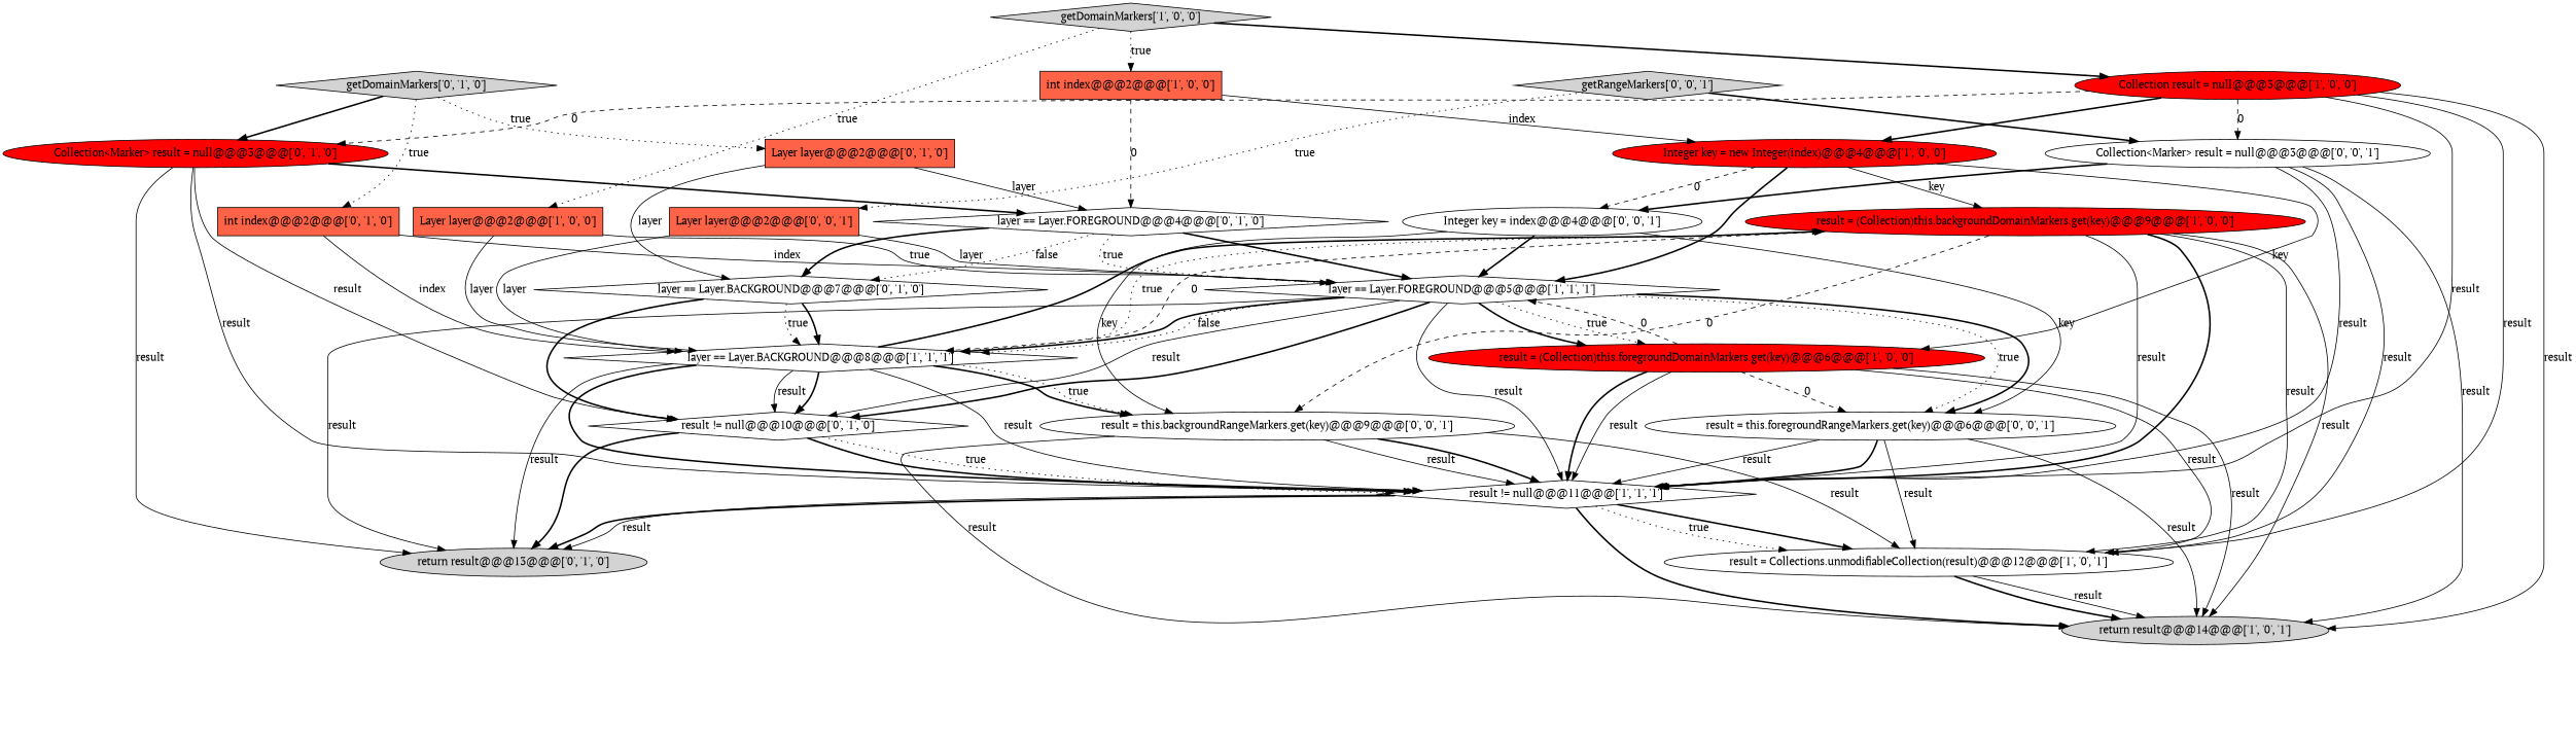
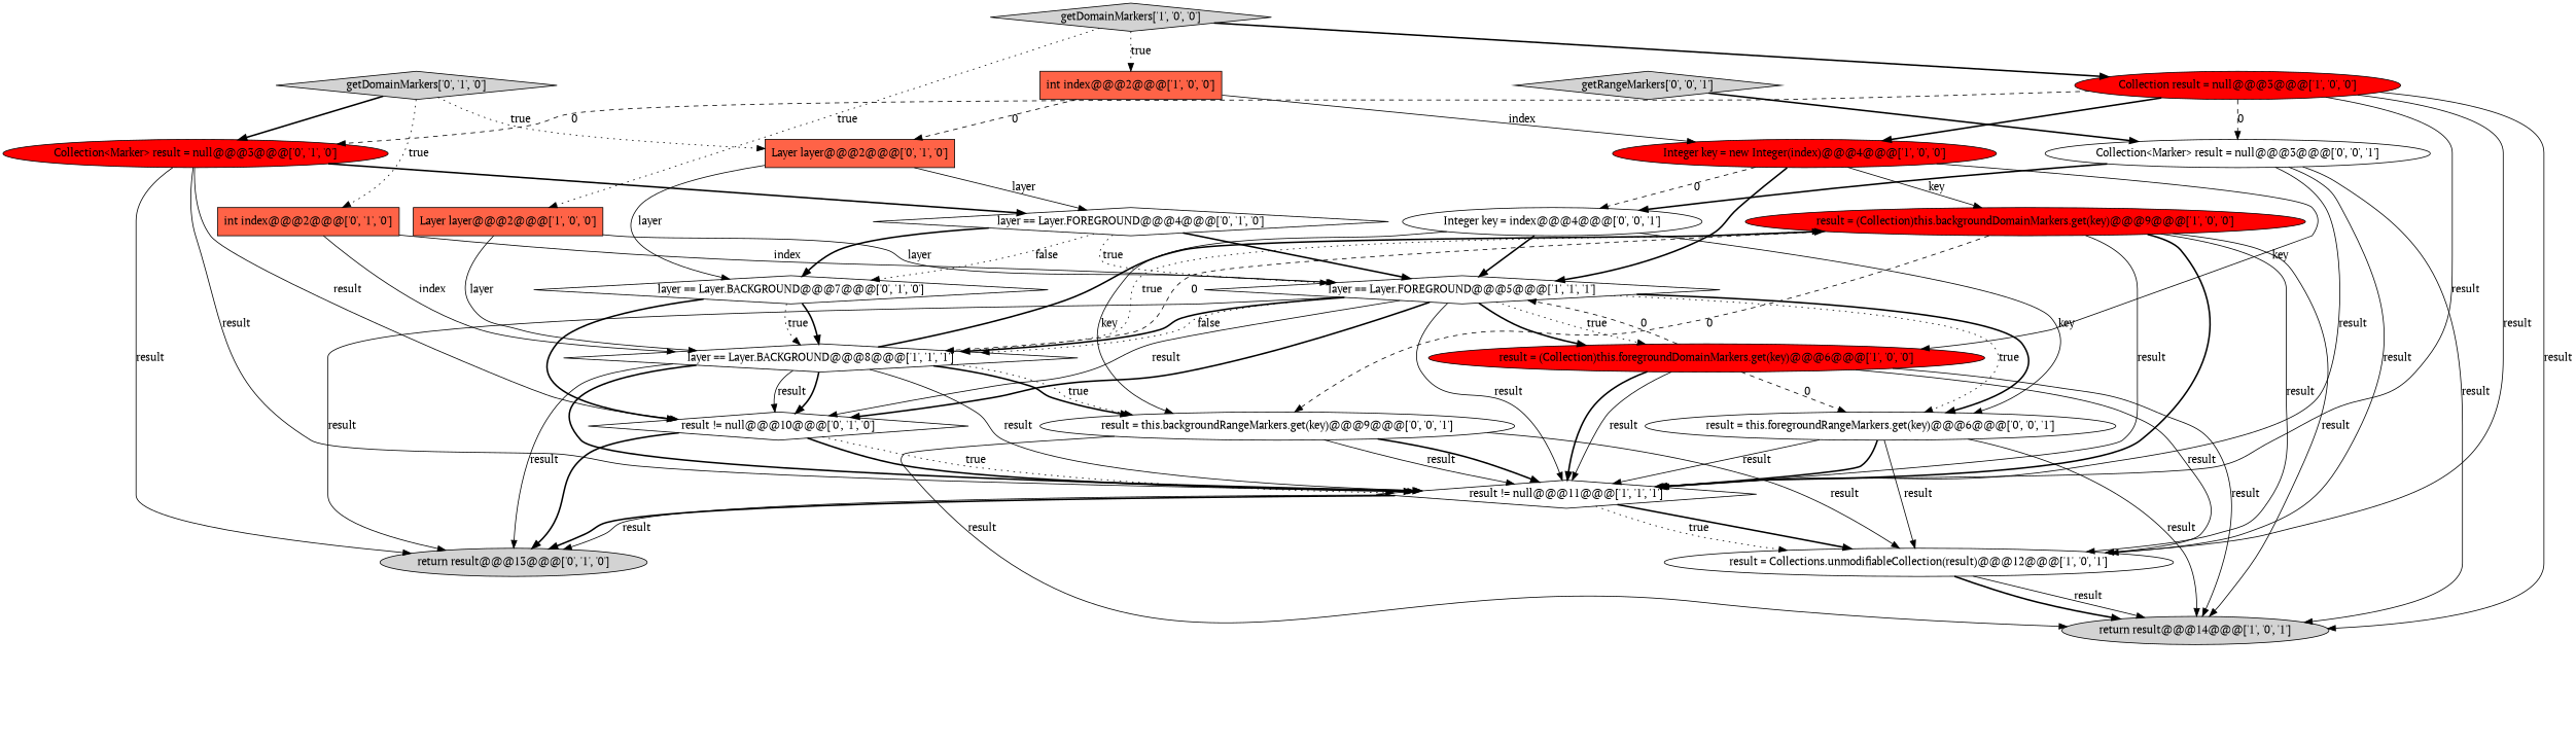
  digraph {
    fontname="PT Serif"
    node [fillcolor=white fontname="PT Serif" shape=ellipse style=filled]
    edge [fontname="PT Serif" style=solid]
    n1 [fillcolor=red label="result = (Collection)this.backgroundDomainMarkers.get(key)@@@9@@@['1', '0', '0']"]
    n2 [fillcolor=lightgray label="return result@@@14@@@['1', '0', '1']"]
    n3 [label="result = this.backgroundRangeMarkers.get(key)@@@9@@@['0', '0', '1']"]
    n4 [label="result = Collections.unmodifiableCollection(result)@@@12@@@['1', '0', '1']"]
    n5 [label="layer == Layer.BACKGROUND@@@8@@@['1', '1', '1']" shape=diamond]
    n6 [label="result != null@@@11@@@['1', '1', '1']" shape=diamond]
    n7 [label="result != null@@@10@@@['0', '1', '0']" shape=diamond]
    n8 [fillcolor=lightgray label="return result@@@13@@@['0', '1', '0']"]
    n9 [fillcolor=tomato label="Layer layer@@@2@@@['0', '1', '0']" shape=box]
    n10 [label="layer == Layer.BACKGROUND@@@7@@@['0', '1', '0']" shape=diamond]
    n11 [label="layer == Layer.FOREGROUND@@@4@@@['0', '1', '0']" shape=diamond]
    n12 [label="layer == Layer.FOREGROUND@@@5@@@['1', '1', '1']" shape=diamond]
    n13 [fillcolor=lightgray label="getDomainMarkers['0', '1', '0']" shape=diamond]
    n14 [fillcolor=tomato label="int index@@@2@@@['0', '1', '0']" shape=box]
    n15 [fillcolor=red label="Collection<Marker> result = null@@@3@@@['0', '1', '0']"]
    n16 [fillcolor=red label="result = (Collection)this.foregroundDomainMarkers.get(key)@@@6@@@['1', '0', '0']"]
    n17 [label="result = this.foregroundRangeMarkers.get(key)@@@6@@@['0', '0', '1']"]
    n18 [fillcolor=tomato label="int index@@@2@@@['1', '0', '0']" shape=box]
    n19 [fillcolor=red label="Integer key = new Integer(index)@@@4@@@['1', '0', '0']"]
    n20 [label="Integer key = index@@@4@@@['0', '0', '1']"]
    n21 [fillcolor=red label="Collection result = null@@@3@@@['1', '0', '0']"]
    n22 [label="Collection<Marker> result = null@@@3@@@['0', '0', '1']"]
    n23 [fillcolor=lightgray label="getDomainMarkers['1', '0', '0']" shape=diamond]
    n24 [fillcolor=tomato label="Layer layer@@@2@@@['1', '0', '0']" shape=box]
-   n25 [fillcolor=tomato label="Layer layer@@@2@@@['0', '0', '1']" shape=box]
    n26 [fillcolor=lightgray label="getRangeMarkers['0', '0', '1']" shape=diamond]
    n1 -> n2 [label=result]
    n1 -> n3 [label=0 style=dashed]
    n1 -> n4 [label=result]
    n1 -> n5 [label=0 style=dashed]
    n1 -> n6 [label=result]
    n1 -> n6 [style=bold]
    n3 -> n2 [label=result]
    n3 -> n4 [label=result]
    n3 -> n6 [label=result]
    n3 -> n6 [style=bold]
    n4 -> n2 [label=result]
    n4 -> n2 [style=bold]
    n5 -> n1 [label=true style=dotted]
    n5 -> n1 [style=bold]
    n5 -> n3 [style=bold]
    n5 -> n3 [label=true style=dotted]
    n5 -> n6 [label=result]
    n5 -> n6 [style=bold]
    n5 -> n7 [style=bold]
    n5 -> n7 [label=result]
    n5 -> n8 [label=result]
-   n6 -> n2 [style=bold]
    n6 -> n4 [style=bold]
    n6 -> n4 [label=true style=dotted]
    n6 -> n8 [label=result]
    n6 -> n8 [style=bold]
    n7 -> n6 [style=bold]
    n7 -> n6 [label=true style=dotted]
    n7 -> n8 [style=bold]
    n9 -> n10 [label=layer]
    n9 -> n11 [label=layer]
    n10 -> n5 [style=bold]
    n10 -> n5 [label=true style=dotted]
    n10 -> n7 [style=bold]
    n11 -> n10 [style=bold]
    n11 -> n10 [label=false style=dotted]
    n11 -> n12 [label=true style=dotted]
    n11 -> n12 [style=bold]
    n12 -> n5 [label=false style=dotted]
    n12 -> n5 [style=bold]
    n12 -> n6 [label=result]
    n12 -> n7 [style=bold]
    n12 -> n7 [label=result]
    n12 -> n8 [label=result]
    n12 -> n16 [style=bold]
    n12 -> n16 [label=true style=dotted]
    n12 -> n17 [label=true style=dotted]
    n12 -> n17 [style=bold]
    n13 -> n9 [label=true style=dotted]
    n13 -> n14 [label=true style=dotted]
    n13 -> n15 [style=bold]
    n14 -> n5 [label=index]
    n14 -> n12 [label=index]
    n15 -> n6 [label=result]
    n15 -> n7 [label=result]
    n15 -> n8 [label=result]
    n15 -> n11 [style=bold]
    n16 -> n2 [label=result]
    n16 -> n4 [label=result]
    n16 -> n6 [label=result]
    n16 -> n6 [style=bold]
    n16 -> n12 [label=0 style=dashed]
    n16 -> n17 [label=0 style=dashed]
    n17 -> n2 [label=result]
    n17 -> n4 [label=result]
    n17 -> n6 [style=bold]
    n17 -> n6 [label=result]
-   n18 -> n11 [label=0 style=dashed]
+   n18 -> n9 [label=0 style=dashed]
    n18 -> n19 [label=index]
    n19 -> n1 [label=key]
    n19 -> n12 [style=bold]
    n19 -> n16 [label=key]
    n19 -> n20 [label=0 style=dashed]
    n20 -> n3 [label=key]
    n20 -> n12 [style=bold]
    n20 -> n17 [label=key]
    n21 -> n2 [label=result]
    n21 -> n4 [label=result]
    n21 -> n6 [label=result]
    n21 -> n15 [label=0 style=dashed]
    n21 -> n19 [style=bold]
    n21 -> n22 [label=0 style=dashed]
    n22 -> n2 [label=result]
    n22 -> n4 [label=result]
    n22 -> n6 [label=result]
    n22 -> n20 [style=bold]
    n23 -> n18 [label=true style=dotted]
    n23 -> n21 [style=bold]
    n23 -> n24 [label=true style=dotted]
    n24 -> n5 [label=layer]
-   n24 -> n12 [label=true]
-   n25 -> n5 [label=layer]
-   n25 -> n12 [label=layer]
+   n24 -> n12 [label=layer]
    n26 -> n22 [style=bold]
-   n26 -> n25 [label=true style=dotted]
  }
